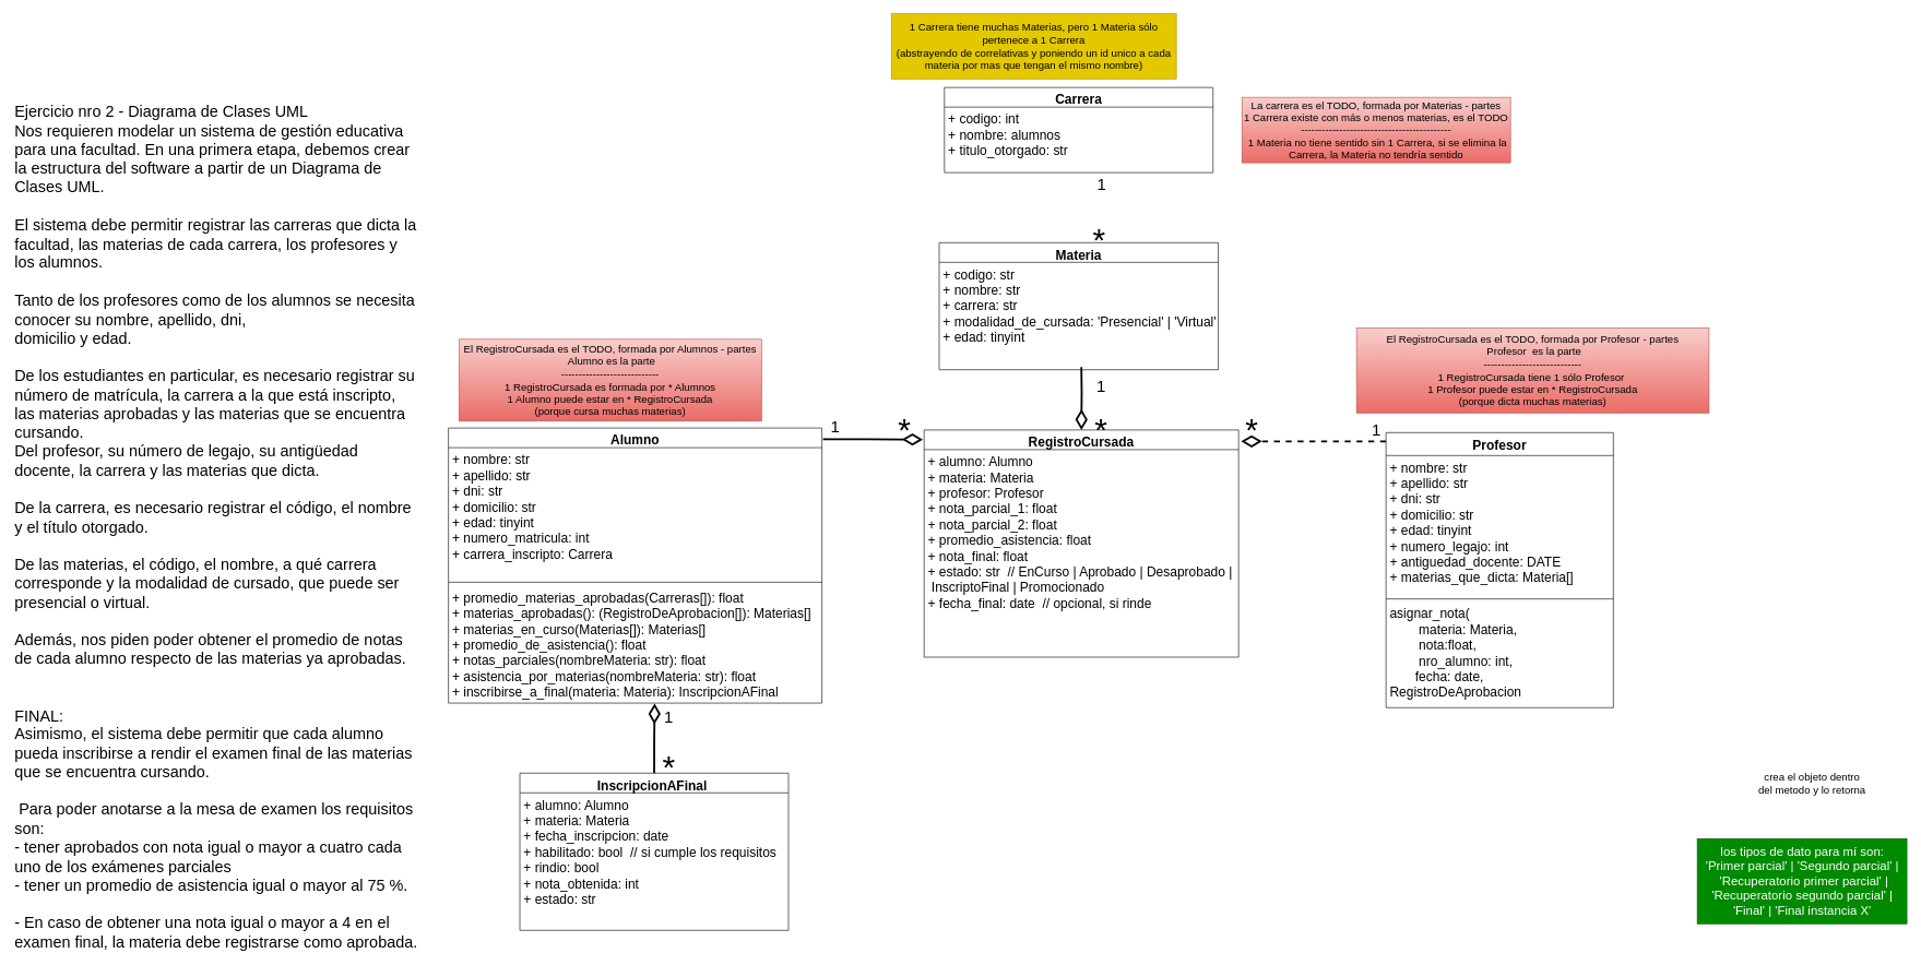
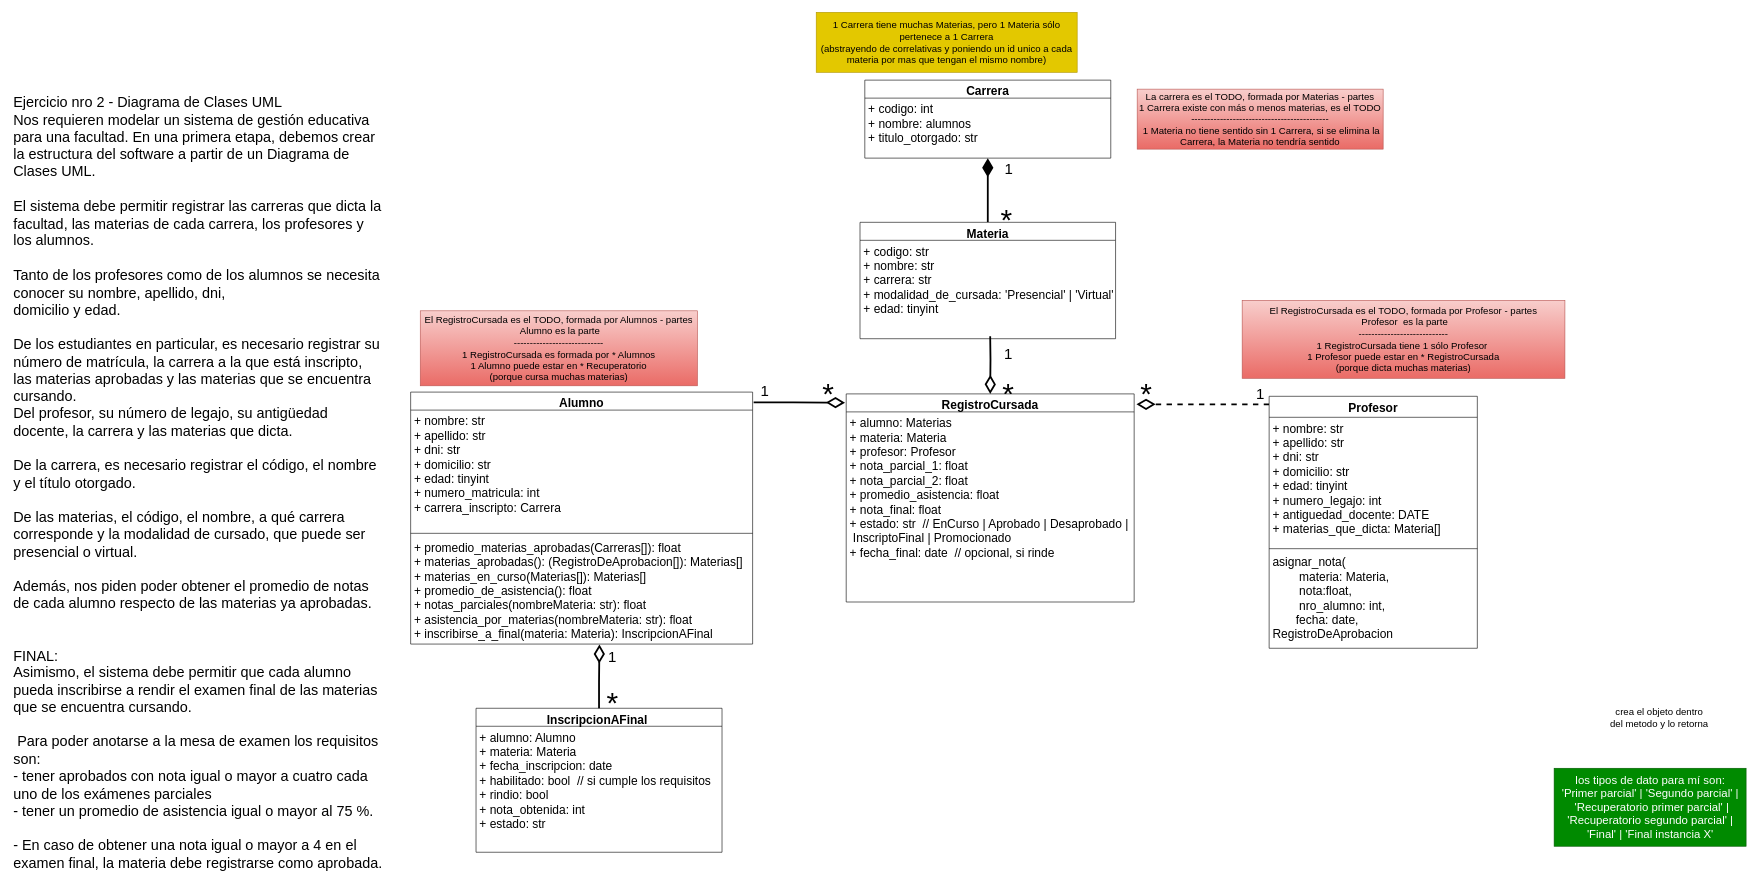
  <mxCell id="0" />
  <mxCell id="1" parent="0" />
  <mxCell id="2" value="Ejercicio nro 2 - Diagrama de Clases UML&#10;Nos requieren modelar un sistema de gestión educativa para una facultad. En una primera etapa, debemos crear la estructura del software a partir de un Diagrama de Clases UML.&#10;&#10;El sistema debe permitir registrar las carreras que dicta la facultad, las materias de cada carrera, los profesores y los alumnos.&#10;&#10;Tanto de los profesores como de los alumnos se necesita conocer su nombre, apellido, dni,&#10;domicilio y edad.&#10;&#10;De los estudiantes en particular, es necesario registrar su número de matrícula, la carrera a la que está inscripto, las materias aprobadas y las materias que se encuentra cursando.&#10;Del profesor, su número de legajo, su antigüedad docente, la carrera y las materias que dicta.&#10;&#10;De la carrera, es necesario registrar el código, el nombre y el título otorgado.&#10;&#10;De las materias, el código, el nombre, a qué carrera corresponde y la modalidad de cursado, que puede ser presencial o virtual.&#10;&#10;Además, nos piden poder obtener el promedio de notas de cada alumno respecto de las materias ya aprobadas.&#10;&#10;&#10;FINAL:&#10;Asimismo, el sistema debe permitir que cada alumno pueda inscribirse a rendir el examen final de las materias que se encuentra cursando.&#10;&#10; Para poder anotarse a la mesa de examen los requisitos son: &#10;- tener aprobados con nota igual o mayor a cuatro cada uno de los exámenes parciales &#10;- tener un promedio de asistencia igual o mayor al 75 %.&#10;&#10;- En caso de obtener una nota igual o mayor a 4 en el examen final, la materia debe registrarse como aprobada." style="text;whiteSpace=wrap;fontSize=24;" parent="1" vertex="1"><mxGeometry x="20" y="150" width="620" height="1280" as="geometry" /></mxCell>
+ <mxCell id="3" style="edgeStyle=orthogonalEdgeStyle;rounded=0;orthogonalLoop=1;jettySize=auto;html=1;entryX=0.5;entryY=1;entryDx=0;entryDy=0;endArrow=diamondThin;endFill=1;strokeWidth=3;endSize=23;exitX=0.5;exitY=0;exitDx=0;exitDy=0;" edge="1" parent="1" source="30" target="4"><mxGeometry relative="1" as="geometry"><mxPoint x="1616" y="390" as="sourcePoint" /></mxGeometry></mxCell>
  <mxCell id="4" value="Carrera" style="swimlane;fontStyle=1;align=center;verticalAlign=top;childLayout=stackLayout;horizontal=1;startSize=30;horizontalStack=0;resizeParent=1;resizeLast=0;collapsible=1;marginBottom=0;rounded=0;shadow=0;strokeWidth=1;fontSize=20;" parent="1" vertex="1"><mxGeometry x="1441" y="133" width="410" height="130" as="geometry"><mxRectangle x="550" y="140" width="160" height="26" as="alternateBounds" /></mxGeometry></mxCell>
  <mxCell id="5" value="+ codigo: int&#10;+ nombre: alumnos&#10;+ titulo_otorgado: str" style="text;align=left;verticalAlign=top;spacingLeft=4;spacingRight=4;overflow=hidden;rotatable=0;points=[[0,0.5],[1,0.5]];portConstraint=eastwest;fontSize=20;" parent="4" vertex="1"><mxGeometry y="30" width="410" height="90" as="geometry" /></mxCell>
  <mxCell id="6" value="" style="group" parent="1" vertex="1" connectable="0"><mxGeometry x="2500" y="720" width="360" height="420" as="geometry" /></mxCell>
  <mxCell id="7" value="" style="resizable=0;align=right;verticalAlign=bottom;labelBackgroundColor=none;fontSize=20;" parent="6" connectable="0" vertex="1"><mxGeometry y="170" as="geometry" /></mxCell>
  <mxCell id="8" value="&lt;font style=&quot;font-size: 16px; color: light-dark(rgb(0, 0, 0), rgb(255, 0, 0));&quot;&gt;crea el objeto dentro &lt;br&gt;del metodo y lo retorna&lt;/font&gt;" style="text;html=1;align=center;verticalAlign=middle;resizable=0;points=[];autosize=1;strokeColor=none;fillColor=none;" parent="1" vertex="1"><mxGeometry x="2670" y="1170" width="190" height="50" as="geometry" /></mxCell>
  <mxCell id="9" value="los tipos de dato para mí son:&lt;br&gt;'Primer parcial' | 'Segundo parcial' |&lt;br&gt;&amp;nbsp;'Recuperatorio primer parcial' | &lt;br&gt;'Recuperatorio segundo parcial' | &lt;br&gt;'Final' | 'Final instancia X'" style="text;html=1;align=center;verticalAlign=middle;resizable=0;points=[];autosize=1;strokeColor=#005700;fillColor=#008a00;fontSize=19;fontColor=#ffffff;" parent="1" vertex="1"><mxGeometry x="2590" y="1280" width="320" height="130" as="geometry" /></mxCell>
  <mxCell id="10" style="edgeStyle=orthogonalEdgeStyle;rounded=0;orthogonalLoop=1;jettySize=auto;html=1;endArrow=diamondThin;endFill=0;strokeWidth=3;endSize=23;exitX=0;exitY=0.032;exitDx=0;exitDy=0;exitPerimeter=0;entryX=1.008;entryY=0.05;entryDx=0;entryDy=0;entryPerimeter=0;dashed=1;" edge="1" parent="1" source="36" target="32"><mxGeometry relative="1" as="geometry"><mxPoint x="1492.79" y="700" as="sourcePoint" /><mxPoint x="2600" y="640" as="targetPoint" /></mxGeometry></mxCell>
  <mxCell id="11" value="*" style="text;html=1;align=center;verticalAlign=middle;resizable=0;points=[];autosize=1;strokeColor=none;fillColor=none;fontSize=50;" vertex="1" parent="1"><mxGeometry x="1657" y="330" width="40" height="70" as="geometry" /></mxCell>
  <mxCell id="12" value="1" style="text;html=1;align=center;verticalAlign=middle;resizable=0;points=[];autosize=1;strokeColor=none;fillColor=none;fontSize=25;" vertex="1" parent="1"><mxGeometry x="1661" y="260" width="40" height="40" as="geometry" /></mxCell>
  <mxCell id="13" value="1 Carrera tiene muchas Materias, pero 1 Materia sólo pertenece a 1 Carrera&lt;br&gt;(abstrayendo de correlativas y poniendo un id unico a cada materia por mas que tengan el mismo nombre)" style="text;html=1;strokeColor=#B09500;fillColor=#e3c800;align=center;verticalAlign=middle;whiteSpace=wrap;overflow=hidden;fontSize=16;fontColor=#000000;" vertex="1" parent="1"><mxGeometry x="1360" y="20" width="435" height="100" as="geometry" /></mxCell>
  <mxCell id="14" value="&lt;div&gt;La carrera es el TODO, formada por Materias - partes&lt;/div&gt;&lt;div&gt;1 Carrera existe con más o menos materias, es el TODO&lt;br&gt;-------------------------------------------&lt;br&gt;&amp;nbsp;1 Materia no tiene sentido sin 1 Carrera, si se elimina la Carrera, la Materia no tendría sentido&lt;/div&gt;" style="text;html=1;strokeColor=#b85450;fillColor=#f8cecc;align=center;verticalAlign=middle;whiteSpace=wrap;overflow=hidden;fontSize=16;gradientColor=#ea6b66;" vertex="1" parent="1"><mxGeometry x="1895" y="148" width="410" height="100" as="geometry" /></mxCell>
  <mxCell id="15" value="&lt;div&gt;El RegistroCursada es el TODO, formada por Profesor - partes&lt;/div&gt;&lt;div&gt;&amp;nbsp;Profesor&amp;nbsp;&amp;nbsp;es la parte&lt;br&gt;----------------------------&lt;br&gt;1 RegistroCursada tiene 1 sólo Profesor&amp;nbsp;&lt;br&gt;1 Profesor puede estar en *&amp;nbsp;&lt;span style=&quot;background-color: transparent; color: light-dark(rgb(0, 0, 0), rgb(255, 255, 255));&quot;&gt;RegistroCursada&lt;br&gt;(porque dicta muchas materias)&lt;/span&gt;&lt;/div&gt;" style="text;html=1;strokeColor=#b85450;fillColor=#f8cecc;align=center;verticalAlign=middle;whiteSpace=wrap;overflow=hidden;fontSize=16;gradientColor=#ea6b66;" vertex="1" parent="1"><mxGeometry x="2070" y="500" width="538" height="130" as="geometry" /></mxCell>
  <mxCell id="16" value="1" style="text;html=1;align=center;verticalAlign=middle;resizable=0;points=[];autosize=1;strokeColor=none;fillColor=none;fontSize=25;" vertex="1" parent="1"><mxGeometry x="2080" y="635" width="40" height="40" as="geometry" /></mxCell>
  <mxCell id="17" value="*" style="text;html=1;align=center;verticalAlign=middle;resizable=0;points=[];autosize=1;strokeColor=none;fillColor=none;fontSize=50;" vertex="1" parent="1"><mxGeometry x="1890" width="40" height="70" as="geometry" y="620" /></mxCell>
  <mxCell id="18" style="edgeStyle=orthogonalEdgeStyle;rounded=0;orthogonalLoop=1;jettySize=auto;html=1;entryX=-0.004;entryY=0.042;entryDx=0;entryDy=0;endArrow=diamondThin;endFill=0;strokeWidth=3;endSize=23;exitX=1.003;exitY=0.041;exitDx=0;exitDy=0;entryPerimeter=0;exitPerimeter=0;" edge="1" parent="1" source="21" target="32"><mxGeometry relative="1" as="geometry"><mxPoint x="930" y="647" as="sourcePoint" /><mxPoint x="930" y="500" as="targetPoint" /></mxGeometry></mxCell>
  <mxCell id="19" value="*" style="text;html=1;align=center;verticalAlign=middle;resizable=0;points=[];autosize=1;strokeColor=none;fillColor=none;fontSize=50;" vertex="1" parent="1"><mxGeometry x="1660" width="40" height="70" as="geometry" y="620" /></mxCell>
- <mxCell id="20" value="&lt;div&gt;El RegistroCursada es el TODO, formada por Alumnos - partes&lt;/div&gt;&lt;div&gt;&amp;nbsp;Alumno es la parte&lt;br&gt;----------------------------&lt;br&gt;1 RegistroCursada es formada por * Alumnos&lt;br&gt;1 Alumno puede estar en *&amp;nbsp;&lt;span style=&quot;background-color: transparent; color: light-dark(rgb(0, 0, 0), rgb(255, 255, 255));&quot;&gt;RegistroCursada&lt;br&gt;(porque cursa muchas materias)&lt;/span&gt;&lt;/div&gt;" style="text;html=1;strokeColor=#b85450;fillColor=#f8cecc;align=center;verticalAlign=middle;whiteSpace=wrap;overflow=hidden;fontSize=16;gradientColor=#ea6b66;" vertex="1" parent="1"><mxGeometry x="700" y="517.5" width="462" height="125" as="geometry" /></mxCell>
+ <mxCell id="20" value="&lt;div&gt;El RegistroCursada es el TODO, formada por Alumnos - partes&lt;/div&gt;&lt;div&gt;&amp;nbsp;Alumno es la parte&lt;br&gt;----------------------------&lt;br&gt;1 RegistroCursada es formada por * Alumnos&lt;br&gt;1 Alumno puede estar en *&amp;nbsp;&lt;span style=&quot;background-color: transparent; color: light-dark(rgb(0, 0, 0), rgb(255, 255, 255));&quot;&gt;Recuperatorio&lt;br&gt;(porque cursa muchas materias)&lt;/span&gt;&lt;/div&gt;" style="text;html=1;strokeColor=#b85450;fillColor=#f8cecc;align=center;verticalAlign=middle;whiteSpace=wrap;overflow=hidden;fontSize=16;gradientColor=#ea6b66;" vertex="1" parent="1"><mxGeometry x="700" y="517.5" width="462" height="125" as="geometry" /></mxCell>
  <mxCell id="21" value="Alumno" style="swimlane;fontStyle=1;align=center;verticalAlign=top;childLayout=stackLayout;horizontal=1;startSize=30;horizontalStack=0;resizeParent=1;resizeLast=0;collapsible=1;marginBottom=0;rounded=0;shadow=0;strokeWidth=1;fontSize=20;" parent="1" vertex="1"><mxGeometry x="684" y="653" width="570" height="420.001" as="geometry"><mxRectangle x="230" y="140" width="160" height="26" as="alternateBounds" /></mxGeometry></mxCell>
  <mxCell id="22" value="+ nombre: str&#10;+ apellido: str&#10;+ dni: str&#10;+ domicilio: str&#10;+ edad: tinyint&#10;+ numero_matricula: int&#10;+ carrera_inscripto: Carrera" style="text;align=left;verticalAlign=top;spacingLeft=4;spacingRight=4;overflow=hidden;rotatable=0;points=[[0,0.5],[1,0.5]];portConstraint=eastwest;fontSize=20;" parent="21" vertex="1"><mxGeometry y="30" width="570" height="200" as="geometry" /></mxCell>
  <mxCell id="23" value="" style="line;html=1;strokeWidth=1;align=left;verticalAlign=middle;spacingTop=-1;spacingLeft=3;spacingRight=3;rotatable=0;labelPosition=right;points=[];portConstraint=eastwest;fontSize=20;" parent="21" vertex="1"><mxGeometry y="230" width="570" height="10.811" as="geometry" /></mxCell>
  <mxCell id="24" value="+ promedio_materias_aprobadas(Carreras[]): float&#10;+ materias_aprobadas(): (RegistroDeAprobacion[]): Materias[]&#10;+ materias_en_curso(Materias[]): Materias[]&#10;+ promedio_de_asistencia(): float&#10;+ notas_parciales(nombreMateria: str): float&#10;+ asistencia_por_materias(nombreMateria: str): float&#10;+ inscribirse_a_final(materia: Materia): InscripcionAFinal&#10;" style="text;align=left;verticalAlign=top;spacingLeft=4;spacingRight=4;overflow=hidden;rotatable=0;points=[[0,0.5],[1,0.5]];portConstraint=eastwest;fontSize=20;" parent="21" vertex="1"><mxGeometry y="240.811" width="570" height="179.19" as="geometry" /></mxCell>
  <mxCell id="25" value="InscripcionAFinal " style="swimlane;fontStyle=1;align=center;verticalAlign=top;childLayout=stackLayout;horizontal=1;startSize=30;horizontalStack=0;resizeParent=1;resizeLast=0;collapsible=1;marginBottom=0;rounded=0;shadow=0;strokeWidth=1;fontSize=20;" parent="1" vertex="1"><mxGeometry x="793" y="1180" width="410" height="240" as="geometry"><mxRectangle x="230" y="140" width="160" height="26" as="alternateBounds" /></mxGeometry></mxCell>
  <mxCell id="26" value="+ alumno: Alumno&#10;+ materia: Materia&#10;+ fecha_inscripcion: date&#10;+ habilitado: bool  // si cumple los requisitos&#10;+ rindio: bool&#10;+ nota_obtenida: int&#10;+ estado: str" style="text;align=left;verticalAlign=top;spacingLeft=4;spacingRight=4;overflow=hidden;rotatable=0;points=[[0,0.5],[1,0.5]];portConstraint=eastwest;fontSize=20;" parent="25" vertex="1"><mxGeometry y="30" width="410" height="210" as="geometry" /></mxCell>
  <mxCell id="27" style="edgeStyle=orthogonalEdgeStyle;rounded=0;orthogonalLoop=1;jettySize=auto;html=1;endArrow=diamondThin;endFill=0;strokeWidth=3;endSize=23;exitX=0.5;exitY=0;exitDx=0;exitDy=0;entryX=0.552;entryY=1.003;entryDx=0;entryDy=0;entryPerimeter=0;" edge="1" parent="1" source="25" target="24"><mxGeometry relative="1" as="geometry"><mxPoint x="1000" y="1200" as="sourcePoint" /><mxPoint x="1000" y="1080" as="targetPoint" /></mxGeometry></mxCell>
  <mxCell id="28" value="*" style="text;html=1;align=center;verticalAlign=middle;resizable=0;points=[];autosize=1;strokeColor=none;fillColor=none;fontSize=50;" vertex="1" parent="1"><mxGeometry x="1000" y="1135" width="40" height="70" as="geometry" /></mxCell>
  <mxCell id="29" value="1" style="text;html=1;align=center;verticalAlign=middle;resizable=0;points=[];autosize=1;strokeColor=none;fillColor=none;fontSize=25;" vertex="1" parent="1"><mxGeometry x="1254" y="630" width="40" height="40" as="geometry" /></mxCell>
  <mxCell id="30" value="Materia" style="swimlane;fontStyle=1;align=center;verticalAlign=top;childLayout=stackLayout;horizontal=1;startSize=30;horizontalStack=0;resizeParent=1;resizeLast=0;collapsible=1;marginBottom=0;rounded=0;shadow=0;strokeWidth=1;fontSize=20;" vertex="1" parent="1"><mxGeometry x="1433" y="370" width="426" height="194" as="geometry"><mxRectangle x="230" y="140" width="160" height="26" as="alternateBounds" /></mxGeometry></mxCell>
  <mxCell id="31" value="+ codigo: str&#10;+ nombre: str&#10;+ carrera: str&#10;+ modalidad_de_cursada: 'Presencial' | 'Virtual'&#10;+ edad: tinyint" style="text;align=left;verticalAlign=top;spacingLeft=4;spacingRight=4;overflow=hidden;rotatable=0;points=[[0,0.5],[1,0.5]];portConstraint=eastwest;fontSize=20;" vertex="1" parent="30"><mxGeometry y="30" width="426" height="140" as="geometry" /></mxCell>
  <mxCell id="32" value="RegistroCursada" style="swimlane;fontStyle=1;align=center;verticalAlign=top;childLayout=stackLayout;horizontal=1;startSize=30;horizontalStack=0;resizeParent=1;resizeLast=0;collapsible=1;marginBottom=0;rounded=0;shadow=0;strokeWidth=1;fontSize=20;" parent="1" vertex="1"><mxGeometry x="1410" y="656" width="480" height="346.88" as="geometry"><mxRectangle x="230" y="140" width="160" height="26" as="alternateBounds" /></mxGeometry></mxCell>
- <mxCell id="33" value="+ alumno: Alumno&#10;+ materia: Materia&#10;+ profesor: Profesor&#10;+ nota_parcial_1: float&#10;+ nota_parcial_2: float&#10;+ promedio_asistencia: float&#10;+ nota_final: float&#10;+ estado: str  // EnCurso | Aprobado | Desaprobado |&#10; InscriptoFinal | Promocionado&#10;+ fecha_final: date  // opcional, si rinde" style="text;align=left;verticalAlign=top;spacingLeft=4;spacingRight=4;overflow=hidden;rotatable=0;points=[[0,0.5],[1,0.5]];portConstraint=eastwest;fontSize=20;" parent="32" vertex="1"><mxGeometry y="30" width="480" height="316.88" as="geometry" /></mxCell>
+ <mxCell id="33" value="+ alumno: Materias&#10;+ materia: Materia&#10;+ profesor: Profesor&#10;+ nota_parcial_1: float&#10;+ nota_parcial_2: float&#10;+ promedio_asistencia: float&#10;+ nota_final: float&#10;+ estado: str  // EnCurso | Aprobado | Desaprobado |&#10; InscriptoFinal | Promocionado&#10;+ fecha_final: date  // opcional, si rinde" style="text;align=left;verticalAlign=top;spacingLeft=4;spacingRight=4;overflow=hidden;rotatable=0;points=[[0,0.5],[1,0.5]];portConstraint=eastwest;fontSize=20;" parent="32" vertex="1"><mxGeometry y="30" width="480" height="316.88" as="geometry" /></mxCell>
  <mxCell id="34" value="*" style="text;html=1;align=center;verticalAlign=middle;resizable=0;points=[];autosize=1;strokeColor=none;fillColor=none;fontSize=50;" vertex="1" parent="1"><mxGeometry x="1360" width="40" height="70" as="geometry" y="620" /></mxCell>
  <mxCell id="35" value="1" style="text;html=1;align=center;verticalAlign=middle;resizable=0;points=[];autosize=1;strokeColor=none;fillColor=none;fontSize=25;" vertex="1" parent="1"><mxGeometry x="1660" y="569" width="40" height="40" as="geometry" /></mxCell>
  <mxCell id="36" value="Profesor" style="swimlane;fontStyle=1;align=center;verticalAlign=top;childLayout=stackLayout;horizontal=1;startSize=35;horizontalStack=0;resizeParent=1;resizeLast=0;collapsible=1;marginBottom=0;rounded=0;shadow=0;strokeWidth=1;fontSize=20;" parent="1" vertex="1"><mxGeometry x="2115" y="660" width="347" height="420" as="geometry"><mxRectangle x="230" y="140" width="160" height="26" as="alternateBounds" /></mxGeometry></mxCell>
  <mxCell id="37" value="+ nombre: str&#10;+ apellido: str&#10;+ dni: str&#10;+ domicilio: str&#10;+ edad: tinyint&#10;+ numero_legajo: int&#10;+ antiguedad_docente: DATE&#10;+ materias_que_dicta: Materia[]" style="text;align=left;verticalAlign=top;spacingLeft=4;spacingRight=4;overflow=hidden;rotatable=0;points=[[0,0.5],[1,0.5]];portConstraint=eastwest;fontSize=20;" parent="36" vertex="1"><mxGeometry y="35" width="347" height="215" as="geometry" /></mxCell>
  <mxCell id="38" value="" style="line;html=1;strokeWidth=1;align=left;verticalAlign=middle;spacingTop=-1;spacingLeft=3;spacingRight=3;rotatable=0;labelPosition=right;points=[];portConstraint=eastwest;fontSize=20;" parent="36" vertex="1"><mxGeometry y="250" width="347" height="8" as="geometry" /></mxCell>
  <mxCell id="39" value="asignar_nota(&#10;        materia: Materia, &#10;        nota:float, &#10;        nro_alumno: int,&#10;        fecha: date, &#10;RegistroDeAprobacion" style="text;align=left;verticalAlign=top;spacingLeft=4;spacingRight=4;overflow=hidden;rotatable=0;points=[[0,0.5],[1,0.5]];portConstraint=eastwest;fontSize=20;" parent="36" vertex="1"><mxGeometry y="258" width="347" height="162" as="geometry" /></mxCell>
  <mxCell id="40" style="edgeStyle=orthogonalEdgeStyle;rounded=0;orthogonalLoop=1;jettySize=auto;html=1;entryX=0.5;entryY=0;entryDx=0;entryDy=0;endArrow=diamondThin;endFill=0;strokeWidth=3;endSize=23;" edge="1" parent="1" target="32"><mxGeometry relative="1" as="geometry"><mxPoint x="1650" y="560" as="sourcePoint" /><mxPoint x="1612" y="610" as="targetPoint" /></mxGeometry></mxCell>
  <mxCell id="41" value="1" style="text;html=1;align=center;verticalAlign=middle;resizable=0;points=[];autosize=1;strokeColor=none;fillColor=none;fontSize=25;" vertex="1" parent="1"><mxGeometry x="1000" y="1073" width="40" height="40" as="geometry" /></mxCell>
